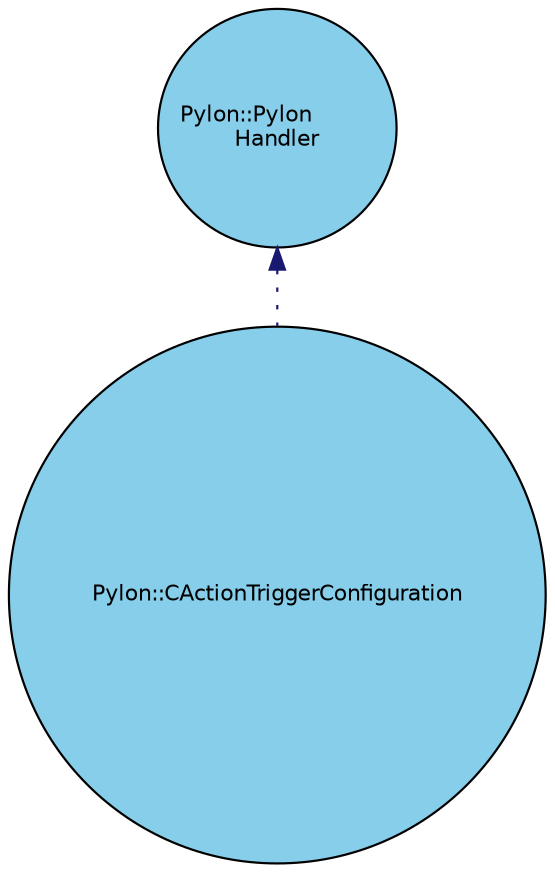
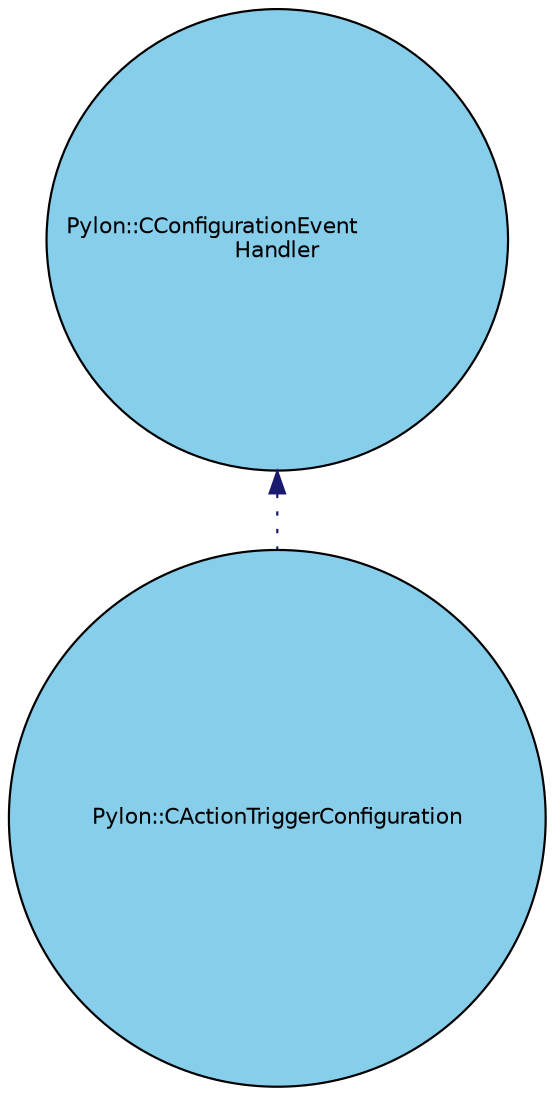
  digraph {
    node [color=black fillcolor=skyblue fontname=Helvetica fontsize=10 shape=circle style=filled]
    n1 [fontcolor=black height=0.2 label="Pylon::CActionTriggerConfiguration" width=0.4]
-   n2 [height=0.2 label="Pylon::Pylon\lHandler" width=0.4]
+   n2 [height=0.2 label="Pylon::CConfigurationEvent\lHandler" width=0.4]
    n2 -> n1 [color=midnightblue dir=back fontname=Helvetica fontsize=10 labelfontname=Helvetica labelfontsize=10 style=dotted]
  }
